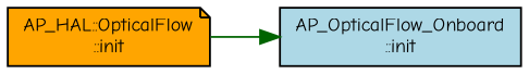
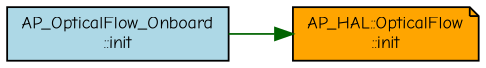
  digraph {
    rankdir=LR
    fontname="Comic Neue"
    node [color=black fontname="Comic Neue" fontsize=10 style=filled]
    n1 [fillcolor=lightblue fontcolor=black height=0.2 label="AP_OpticalFlow_Onboard\l::init" shape=box width=0.4]
    n2 [fillcolor=orange height=0.2 label="AP_HAL::OpticalFlow\l::init" shape=note width=0.4]
-   n2 -> n1 [color=darkgreen fontname="Comic Neue" fontsize=10 labelfontname=Helvetica labelfontsize=10 style=solid]
+   n1 -> n2 [color=darkgreen fontname="Comic Neue" fontsize=10 labelfontname=Helvetica labelfontsize=10 style=solid]
  }
